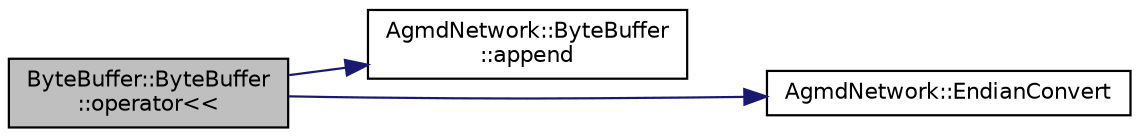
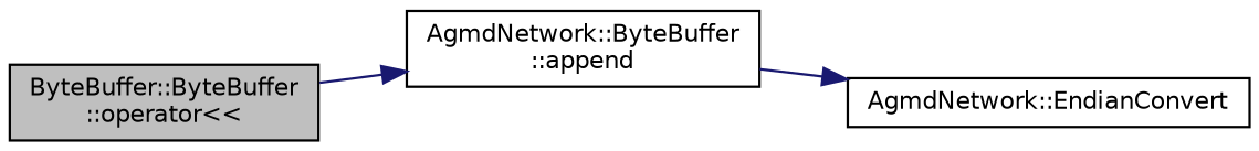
  digraph {
    rankdir=LR
    node [color=black fillcolor=white fontname=Helvetica fontsize=10 shape=record style=filled]
    edge [color=midnightblue fontname=Helvetica fontsize=10 labelfontname=Helvetica labelfontsize=10 style=solid]
    n1 [fillcolor=grey75 fontcolor=black height=0.2 label="ByteBuffer::ByteBuffer\l::operator\<\<" width=0.4]
    n2 [height=0.2 label="AgmdNetwork::ByteBuffer\l::append" width=0.4]
    n3 [height=0.2 label="AgmdNetwork::EndianConvert" width=0.4]
    n1 -> n2
-   n1 -> n3
+   n2 -> n3
  }
